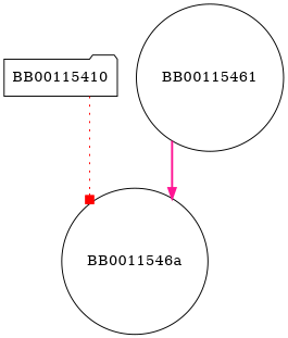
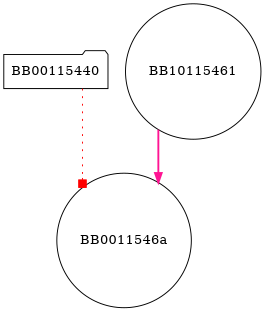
  digraph {
    splines=ortho
    node [shape=circle]
-   BB00115440 [shape=folder label=BB00115410]
+   BB00115440 [shape=folder]
    BB0011546a
-   BB00115461
+   BB00115461 [label=BB10115461]
    BB00115440 -> BB0011546a [arrowhead=box color=red style=dotted]
    BB00115461 -> BB0011546a [arrowhead=normal color=deeppink style=bold]
  }
